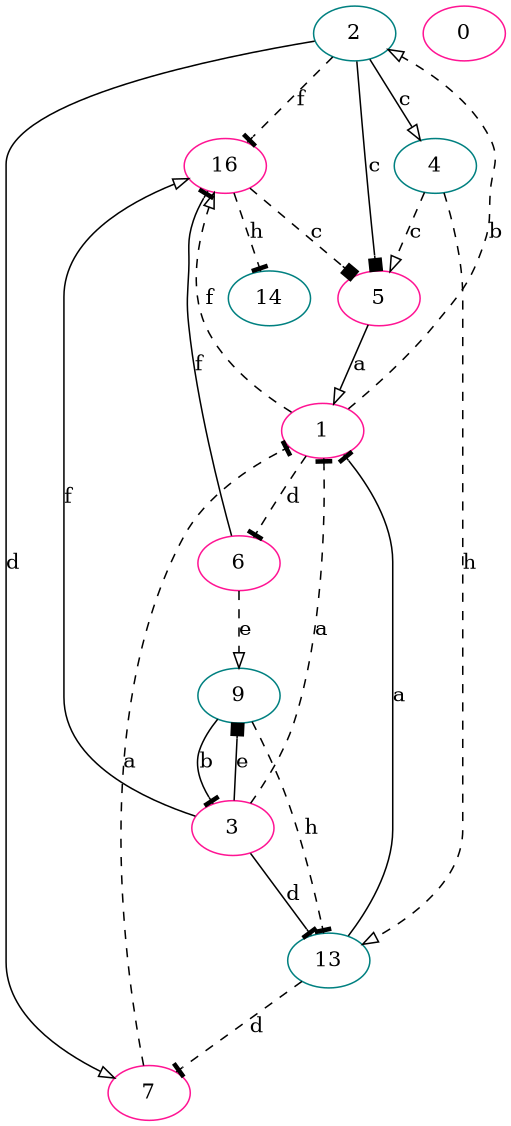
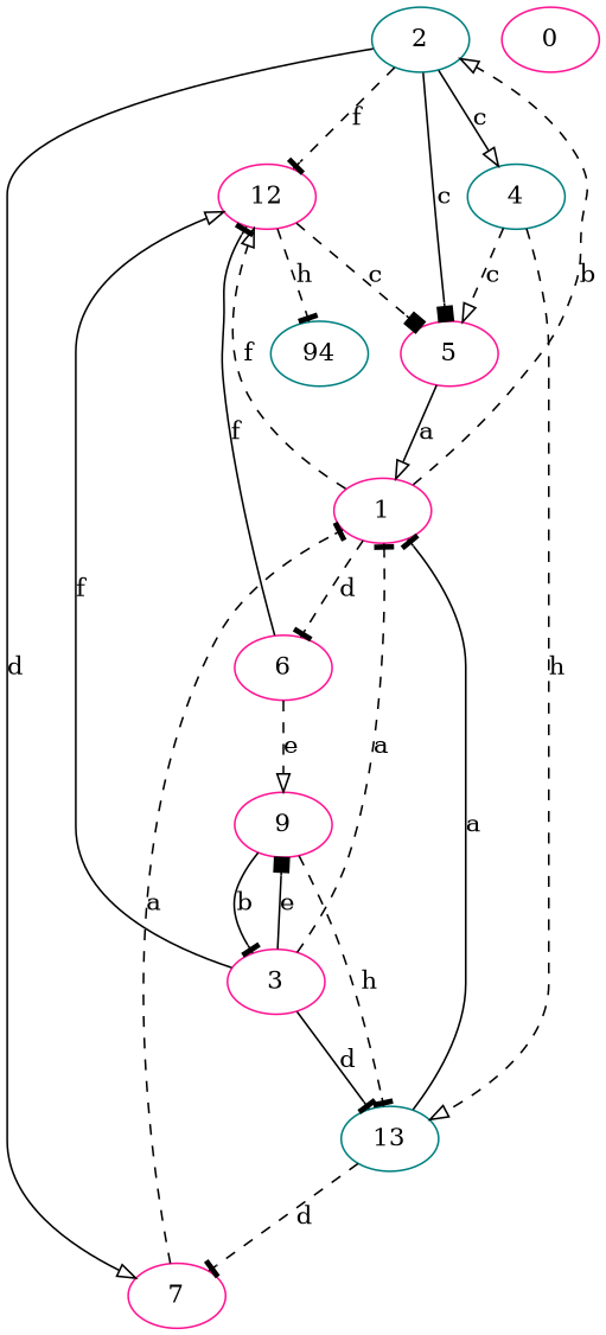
  strict digraph {
    fontname="DejaVu Serif"
    node [color=deeppink fontname="DejaVu Serif"]
    edge [arrowhead=tee fontname="DejaVu Serif" style=dashed]
    2 [color=teal]
    1
    6
-   12 [label=16]
+   12
    4 [color=teal]
    5
    7
-   9 [color=teal]
-   14 [color=teal]
+   9
+   14 [color=teal label=94]
    13 [color=teal]
    0
    3
    2 -> 12 [label=f]
    2 -> 4 [arrowhead=onormal label=c style=solid]
    2 -> 5 [arrowhead=box label=c style=solid]
    2 -> 7 [arrowhead=onormal label=d style=solid]
    1 -> 2 [arrowhead=onormal label=b]
    1 -> 6 [label=d]
    1 -> 12 [arrowhead=onormal label=f]
    6 -> 12 [label=f style=solid]
    6 -> 9 [arrowhead=onormal label=e]
    12 -> 5 [arrowhead=box label=c]
    12 -> 14 [label=h]
    4 -> 5 [arrowhead=onormal label=c]
    4 -> 13 [arrowhead=onormal label=h]
    5 -> 1 [arrowhead=onormal label=a style=solid]
    7 -> 1 [label=a]
    9 -> 13 [label=h]
    9 -> 3 [label=b style=solid]
    13 -> 1 [label=a style=solid]
    13 -> 7 [label=d]
    3 -> 1 [label=a]
    3 -> 12 [arrowhead=onormal label=f style=solid]
    3 -> 9 [arrowhead=box label=e style=solid]
    3 -> 13 [label=d style=solid]
  }
